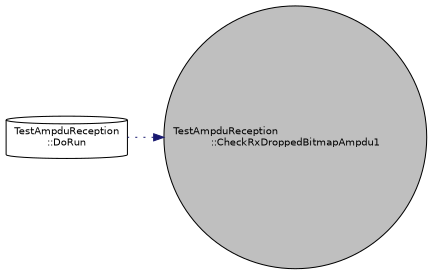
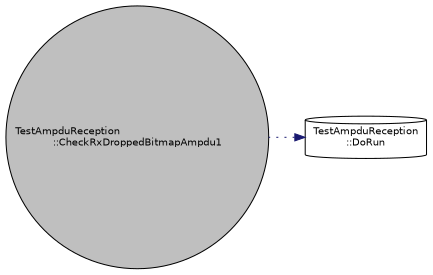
  digraph {
    rankdir=RL
    node [color=black fontname=Helvetica fontsize=10 style=filled]
    n1 [fillcolor=grey75 fontcolor=black height=0.2 label="TestAmpduReception\l::CheckRxDroppedBitmapAmpdu1" shape=circle width=0.4]
    n2 [fillcolor=white height=0.2 label="TestAmpduReception\l::DoRun" shape=cylinder width=0.4]
-   n1 -> n2 [color=midnightblue dir=back fontname=Helvetica fontsize=10 labelfontname=Helvetica labelfontsize=10 style=dotted]
+   n2 -> n1 [color=midnightblue dir=back fontname=Helvetica fontsize=10 labelfontname=Helvetica labelfontsize=10 style=dotted]
  }
